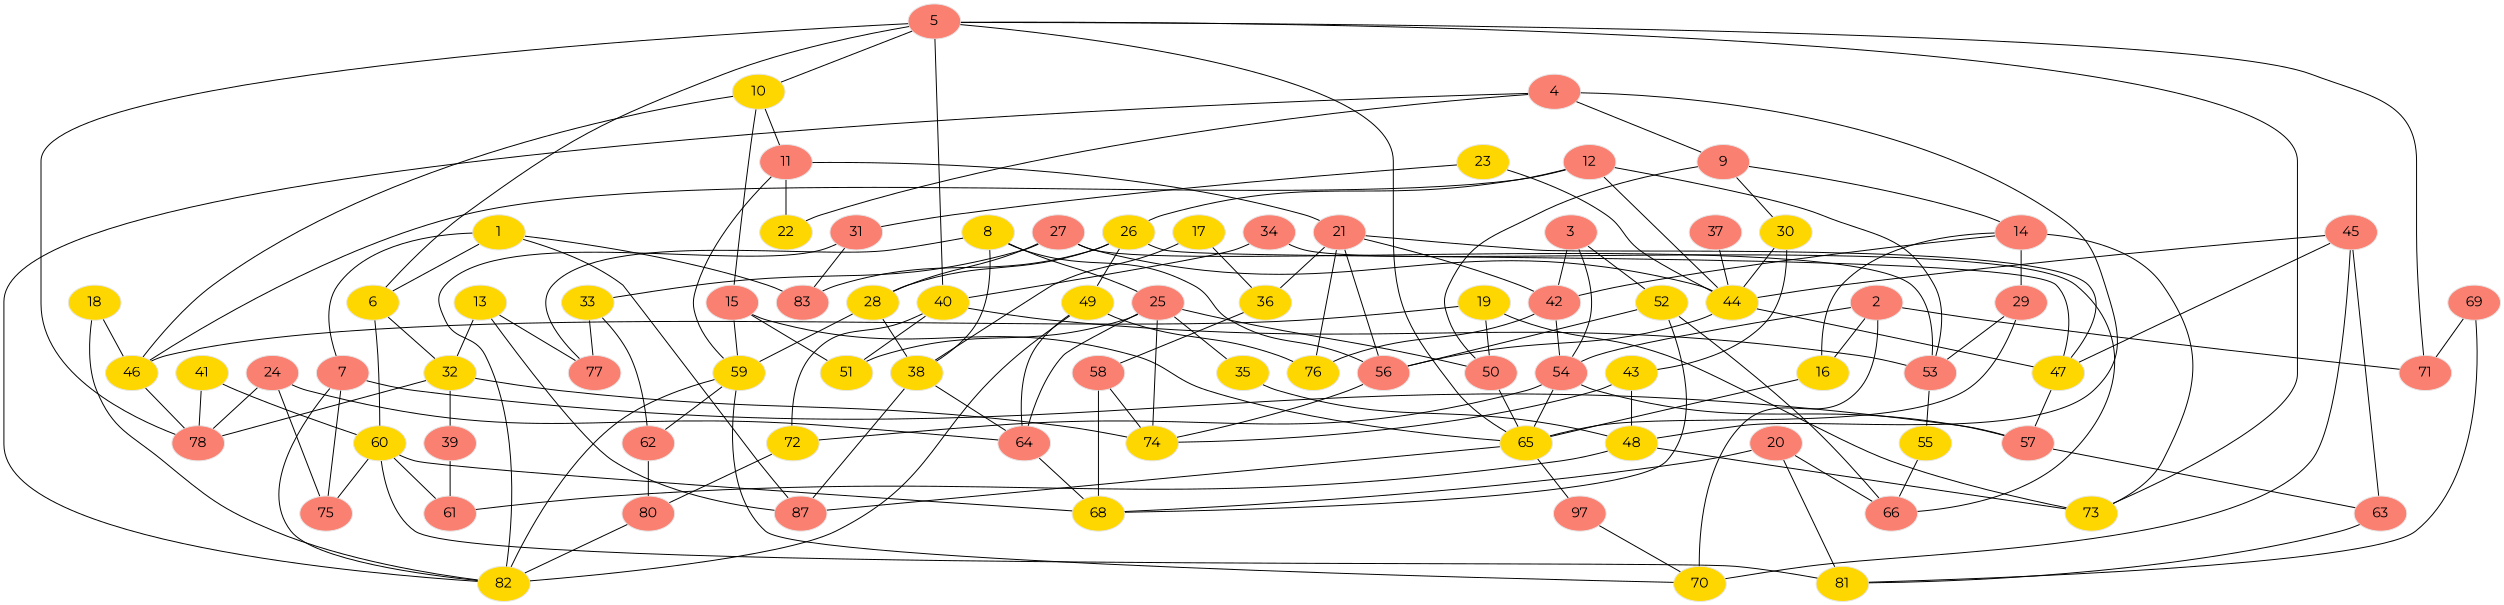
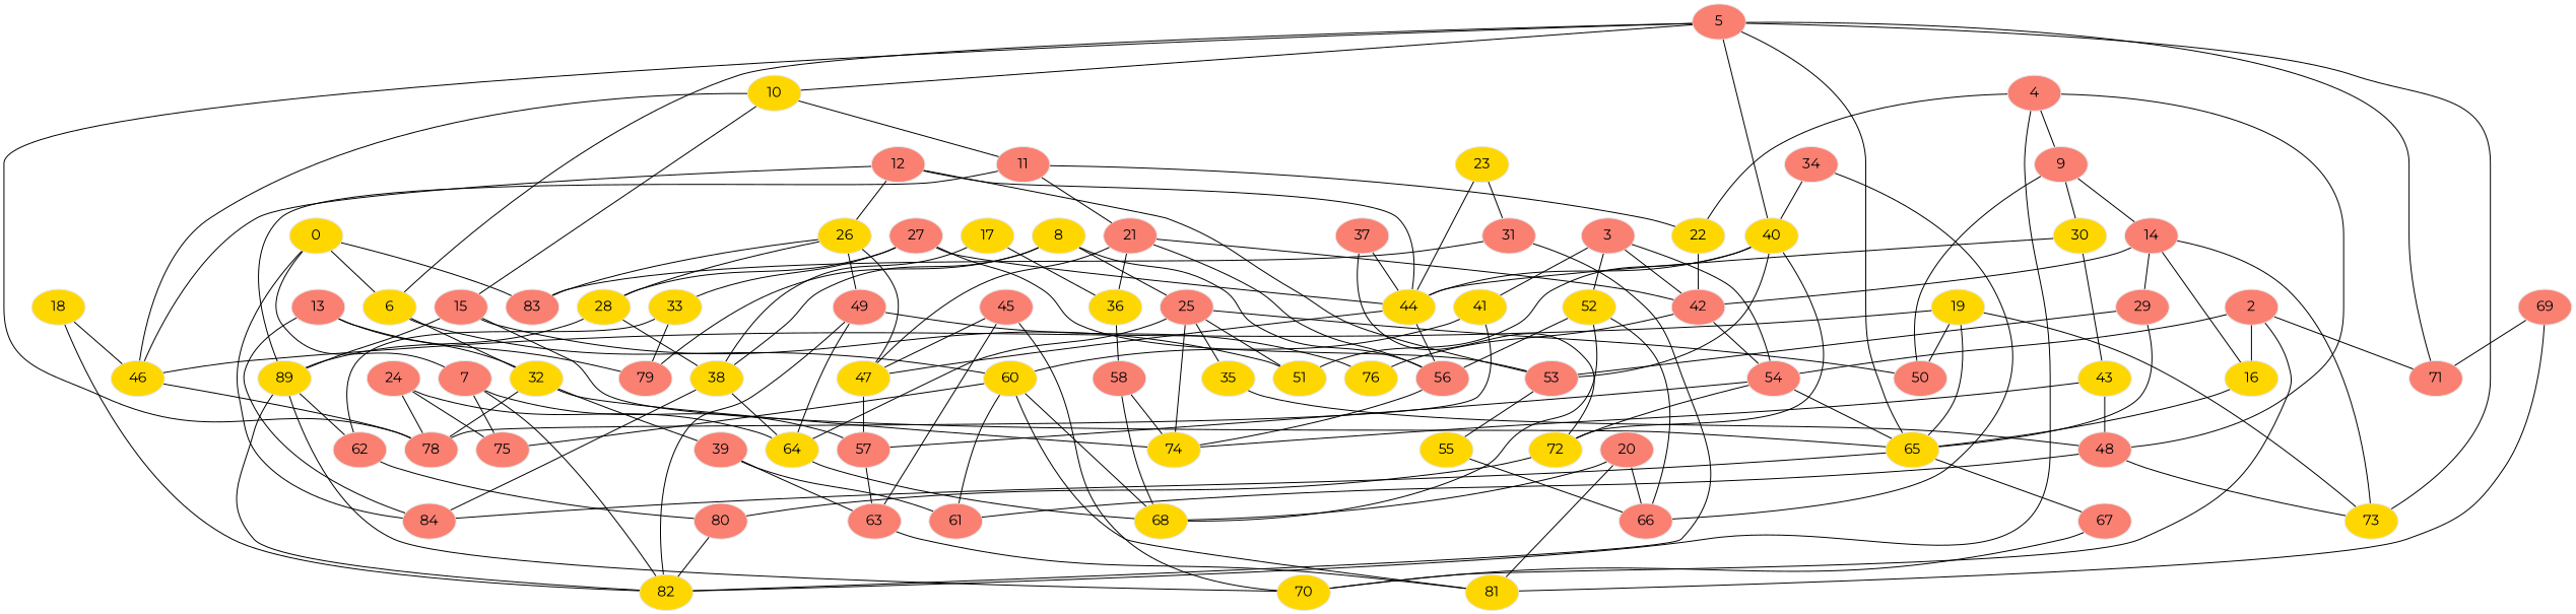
  graph {
    fontname=Montserrat
    node [color=gray90 fillcolor=salmon fontname=Montserrat style=filled]
    edge [fontname=Montserrat]
-   1 [fillcolor=gold]
+   1 [fillcolor=gold label=0]
    6 [fillcolor=gold]
    7
    83
-   84 [label=87]
+   84
    32 [fillcolor=gold]
    60 [fillcolor=gold]
    82 [fillcolor=gold]
    57
    75
    16 [fillcolor=gold]
    2
    54
    70 [fillcolor=gold]
    71
    65 [fillcolor=gold]
    72 [fillcolor=gold]
    3
    41 [fillcolor=gold]
    42
    52 [fillcolor=gold]
    78
    76 [fillcolor=gold]
    56
    66
    68 [fillcolor=gold]
    4
    9
    22 [fillcolor=gold]
-   48 [fillcolor=gold]
+   48
    14
    30 [fillcolor=gold]
    50
    73 [fillcolor=gold]
    61
    5
    10 [fillcolor=gold]
    40 [fillcolor=gold]
    11
    15
    46 [fillcolor=gold]
    44 [fillcolor=gold]
    53
    51 [fillcolor=gold]
-   67 [label=97]
+   67
    74 [fillcolor=gold]
    39
    81 [fillcolor=gold]
    63
    8 [fillcolor=gold]
    25
    38 [fillcolor=gold]
-   79 [label=77]
-   64
+   79
+   64 [fillcolor=gold]
    35 [fillcolor=gold]
    29
    43 [fillcolor=gold]
    21
-   59 [fillcolor=gold]
+   59 [fillcolor=gold label=89]
    36 [fillcolor=gold]
    47 [fillcolor=gold]
    62
    12
    26 [fillcolor=gold]
    28 [fillcolor=gold]
-   49 [fillcolor=gold]
+   49
    55 [fillcolor=gold]
-   13 [fillcolor=gold]
+   13
    17 [fillcolor=gold]
    58
    18 [fillcolor=gold]
    19 [fillcolor=gold]
    20
    23 [fillcolor=gold]
    31
    24
    27
    33 [fillcolor=gold]
    80
    34
    37
    45
    69
    1 -- 6
    1 -- 7
    1 -- 83
    1 -- 84
    6 -- 32
    6 -- 60
    7 -- 82
    7 -- 57
    7 -- 75
    32 -- 78
    32 -- 74
    32 -- 39
    60 -- 75
    60 -- 68
    60 -- 61
    60 -- 81
    57 -- 63
    16 -- 65
    2 -- 16
    2 -- 54
    2 -- 70
    2 -- 71
    54 -- 57
    54 -- 65
    54 -- 72
    65 -- 84
    65 -- 67
    72 -- 80
    3 -- 54
+   3 -- 41
    3 -- 42
    3 -- 52
    41 -- 60
    41 -- 78
    42 -- 54
    42 -- 76
    52 -- 56
    52 -- 66
    52 -- 68
    56 -- 74
    4 -- 82
    4 -- 9
    4 -- 22
    4 -- 48
    9 -- 14
    9 -- 30
    9 -- 50
+   22 -- 42
    48 -- 73
    48 -- 61
    14 -- 16
    14 -- 42
    14 -- 73
    14 -- 29
    30 -- 44
    30 -- 43
    5 -- 6
    5 -- 71
    5 -- 65
    5 -- 78
    5 -- 73
    5 -- 10
    5 -- 40
    10 -- 11
    10 -- 15
    10 -- 46
    40 -- 72
-   45 -- 44
+   40 -- 44
    40 -- 53
    40 -- 51
    11 -- 22
    11 -- 21
    11 -- 59
    15 -- 65
    15 -- 51
    15 -- 59
    46 -- 78
    44 -- 56
    44 -- 47
    53 -- 55
    67 -- 70
    39 -- 61
+   39 -- 63
    63 -- 81
    8 -- 56
    8 -- 25
    8 -- 38
    8 -- 79
    25 -- 50
    25 -- 51
    25 -- 74
    25 -- 64
    25 -- 35
    38 -- 84
    38 -- 64
    64 -- 68
    35 -- 48
    29 -- 65
    29 -- 53
    43 -- 48
    43 -- 74
    21 -- 42
-   21 -- 76
    21 -- 56
    21 -- 36
    21 -- 47
    59 -- 82
    59 -- 70
    59 -- 62
    36 -- 58
    47 -- 57
    62 -- 80
    12 -- 46
    12 -- 44
    12 -- 53
    12 -- 26
    26 -- 83
    26 -- 47
    26 -- 28
    26 -- 49
    28 -- 38
    28 -- 59
    49 -- 82
    49 -- 76
    49 -- 64
    55 -- 66
    13 -- 84
    13 -- 32
    13 -- 79
    17 -- 38
    17 -- 36
    58 -- 68
    58 -- 74
    18 -- 82
    18 -- 46
-   50 -- 65
+   19 -- 65
    19 -- 50
    19 -- 73
    19 -- 46
    20 -- 66
    20 -- 68
    20 -- 81
    23 -- 44
    23 -- 31
    31 -- 83
    31 -- 82
    24 -- 75
    24 -- 78
    24 -- 64
    27 -- 44
    27 -- 53
    27 -- 28
    27 -- 33
    33 -- 79
    33 -- 62
    80 -- 82
    34 -- 66
    34 -- 40
+   37 -- 72
    37 -- 44
    45 -- 70
    45 -- 63
    45 -- 47
    69 -- 71
    69 -- 81
  }
